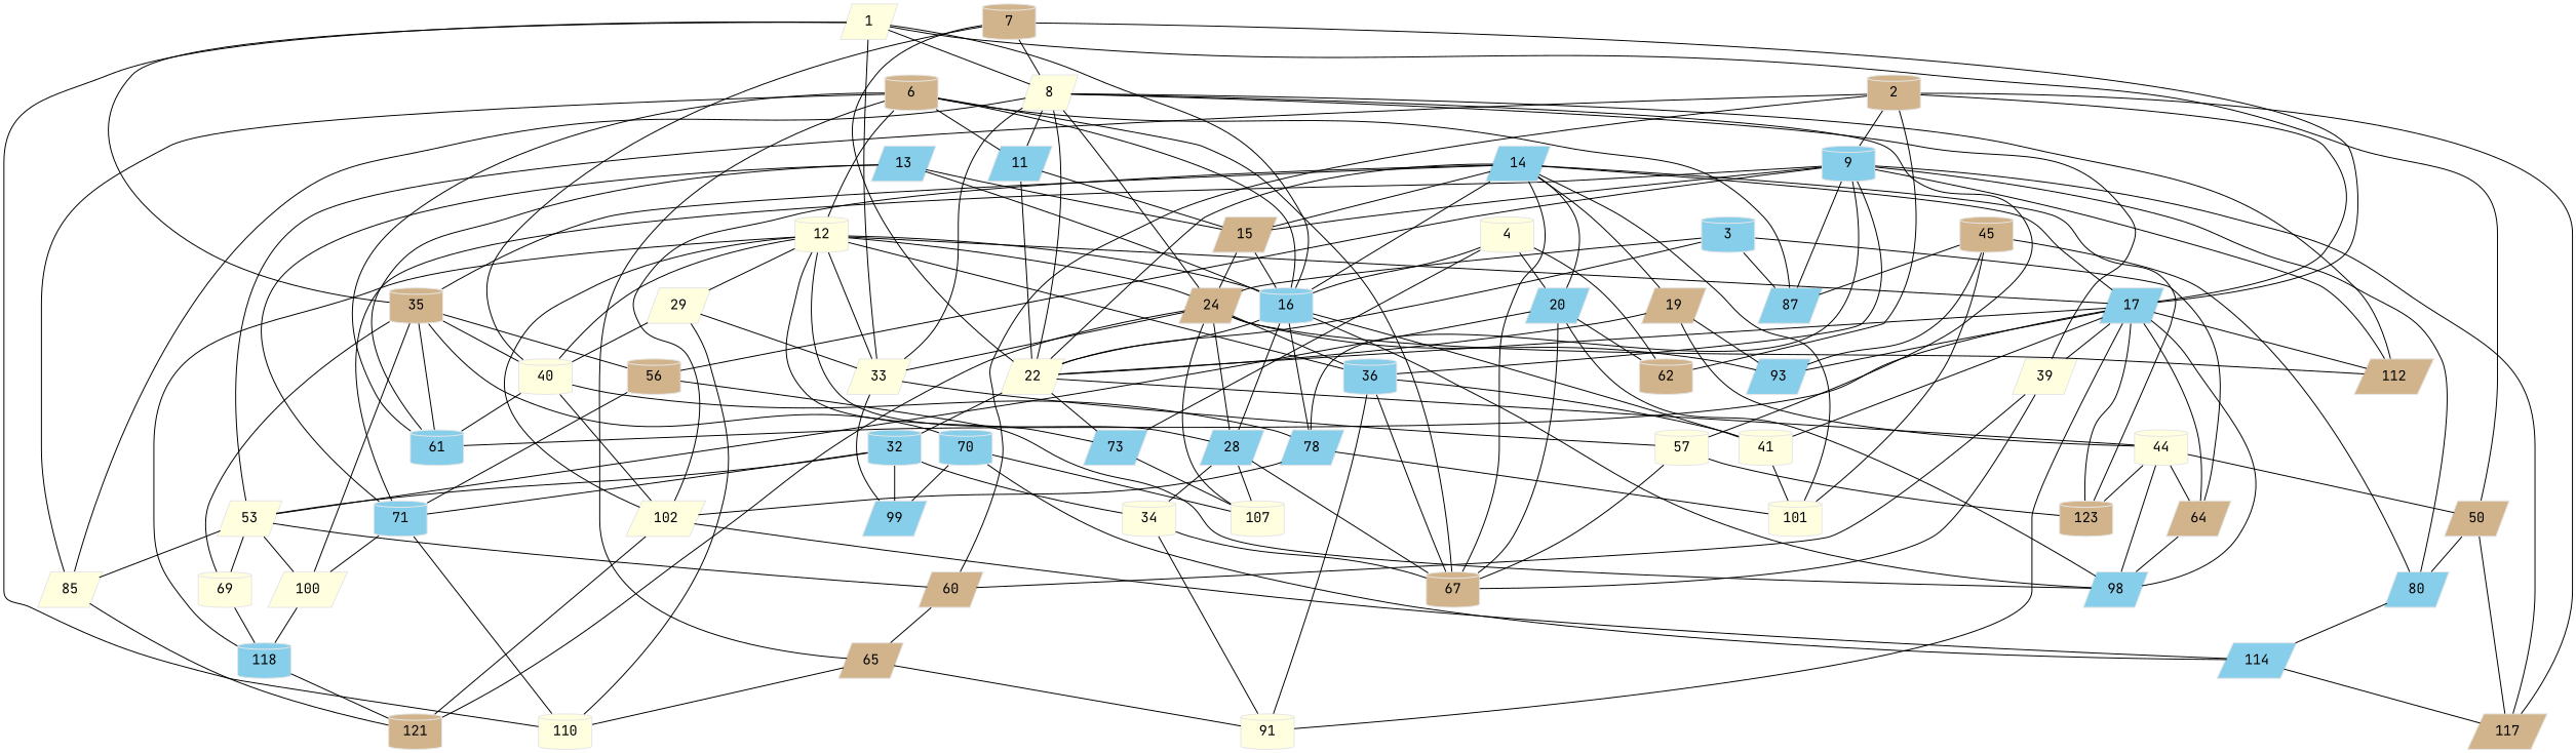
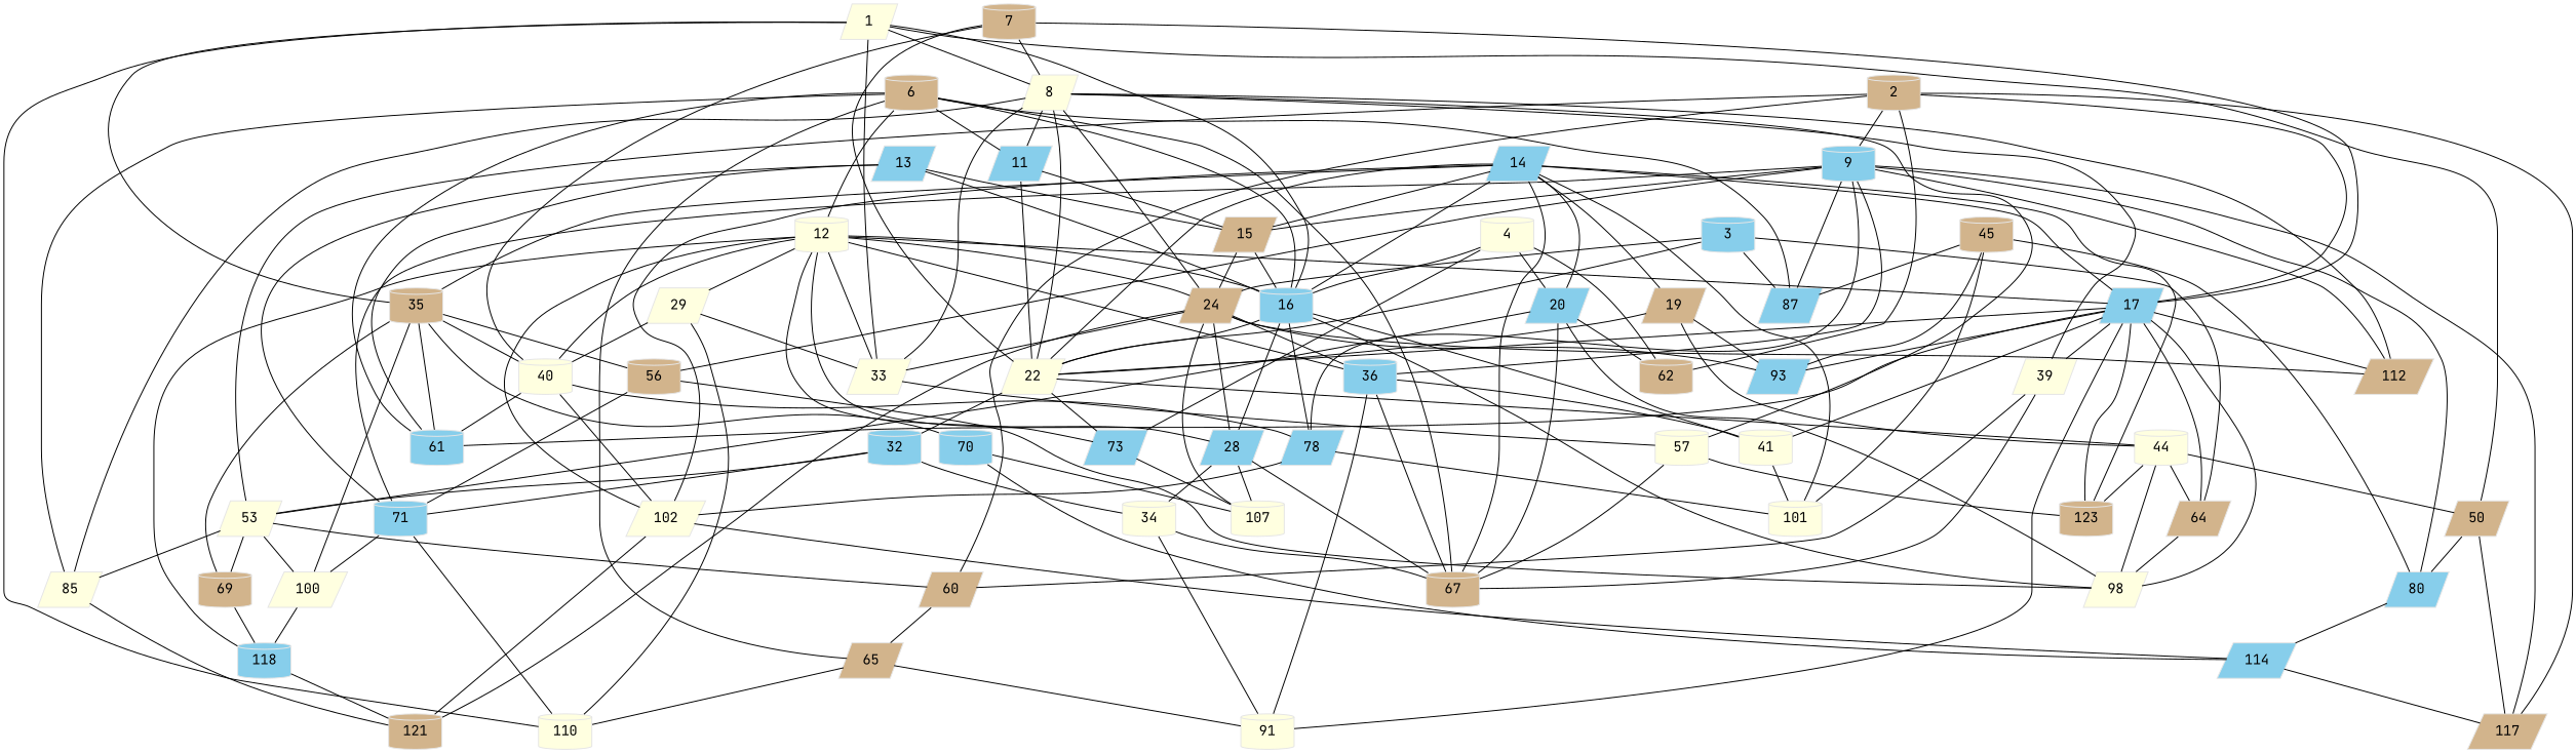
  graph {
    fontname="JetBrains Mono"
    node [color=gray90 fillcolor=skyblue fontname="JetBrains Mono" shape=parallelogram style=filled]
    edge [fontname="JetBrains Mono"]
    1 [fillcolor=lightyellow super="+131"]
    8 [fillcolor=lightyellow super="+90+37+10"]
    16 [shape=cylinder super="+52+48"]
    33 [fillcolor=lightyellow super="+84+125"]
    35 [fillcolor=tan shape=cylinder super="+81+42"]
    50 [fillcolor=tan]
    110 [fillcolor=lightyellow shape=cylinder]
    22 [fillcolor=lightyellow super="+51+54"]
    24 [fillcolor=tan super="+58"]
    11
    85 [fillcolor=lightyellow]
    39 [fillcolor=lightyellow]
    57 [fillcolor=lightyellow shape=cylinder]
    112 [fillcolor=tan]
    78 [super="+113"]
    28 [super="+55"]
    41 [fillcolor=lightyellow shape=cylinder]
-   98 [super="+109"]
-   99
-   69 [fillcolor=lightyellow shape=cylinder]
+   98 [fillcolor=lightyellow super="+109"]
+   69 [fillcolor=tan shape=cylinder]
    61 [shape=cylinder super="+82"]
    40 [fillcolor=lightyellow shape=cylinder super="+66"]
    56 [fillcolor=tan shape=cylinder]
    70 [shape=cylinder]
    100 [fillcolor=lightyellow]
    117 [fillcolor=tan]
    80
    2 [fillcolor=tan shape=cylinder super="+76"]
    9 [shape=cylinder super="+96+103+30"]
    17 [super="+31+26"]
    53 [fillcolor=lightyellow super="+111"]
    60 [fillcolor=tan]
    62 [fillcolor=tan shape=cylinder]
    87
    15 [fillcolor=tan super="+38"]
    36 [shape=cylinder super="+49"]
    71 [shape=cylinder super="+119"]
    64 [fillcolor=tan]
    123 [fillcolor=tan shape=cylinder]
    91 [fillcolor=lightyellow shape=cylinder]
    93
    65 [fillcolor=tan]
    3 [shape=cylinder super="+21"]
    32 [shape=cylinder super="+86"]
    73
    44 [fillcolor=lightyellow shape=cylinder super="+63"]
    107 [fillcolor=lightyellow shape=cylinder]
    121 [fillcolor=tan shape=cylinder]
    4 [fillcolor=lightyellow shape=cylinder super="+27"]
    20 [super="+23"]
    67 [fillcolor=tan shape=cylinder super="+75+68"]
    34 [fillcolor=lightyellow shape=cylinder]
    118 [shape=cylinder]
    6 [fillcolor=tan shape=cylinder super="+83"]
    12 [fillcolor=lightyellow shape=cylinder super="+108+94+18"]
    29 [fillcolor=lightyellow]
    102 [fillcolor=lightyellow super="+126"]
    7 [fillcolor=tan shape=cylinder]
    101 [fillcolor=lightyellow shape=cylinder]
    114
    13
    14 [super="+46+25"]
    19 [fillcolor=tan]
    45 [fillcolor=tan shape=cylinder]
    1 -- 8
    1 -- 16
    1 -- 33
    1 -- 35
    1 -- 50
    1 -- 110
    8 -- 33 [weight=2]
    8 -- 22 [weight=2]
    8 -- 24
    8 -- 11
    8 -- 85
    8 -- 39
    8 -- 57
    8 -- 112
    16 -- 22
    16 -- 78 [weight=2]
    16 -- 28
    16 -- 41
    16 -- 98
    33 -- 57
-   33 -- 99
    35 -- 69
    35 -- 61
    35 -- 40 [weight=2]
    35 -- 56
    35 -- 70
    35 -- 100
    50 -- 117
    50 -- 80
    22 -- 32
    22 -- 73
    22 -- 44
    24 -- 33
    24 -- 112
    24 -- 28
    24 -- 36
    24 -- 93
    24 -- 107
    24 -- 121
    11 -- 22
    11 -- 15
    85 -- 121
    39 -- 60
    39 -- 67
    57 -- 123
    57 -- 67
    78 -- 102
    78 -- 101
    28 -- 107
    28 -- 67
    28 -- 34
    41 -- 101
    69 -- 118
    40 -- 78
    40 -- 61
    40 -- 102
    56 -- 98
    56 -- 71
-   70 -- 99
    70 -- 107
    70 -- 114
    100 -- 118
    80 -- 114
    2 -- 117
    2 -- 9
    2 -- 17
    2 -- 53
    2 -- 60
    2 -- 62
    9 -- 112
    9 -- 78
    9 -- 56
    9 -- 117
    9 -- 80
    9 -- 87
    9 -- 15
    9 -- 36
    9 -- 71
    17 -- 22 [weight=2]
    17 -- 39
    17 -- 112
    17 -- 41
    17 -- 98
    17 -- 61 [weight=2]
    17 -- 64
    17 -- 123
    17 -- 91
    17 -- 93
    53 -- 85
    53 -- 69
    53 -- 100
    53 -- 60
    60 -- 65
    15 -- 16
    15 -- 24
    36 -- 41
    36 -- 91
    36 -- 67
    71 -- 110
    71 -- 100
    64 -- 98
    65 -- 110
    65 -- 91
    3 -- 22 [weight=2]
    3 -- 24 [weight=2]
    3 -- 87
    3 -- 64
-   32 -- 99
    32 -- 53
    32 -- 71
    32 -- 34
    73 -- 107
    44 -- 50
    44 -- 98
    44 -- 64
    44 -- 123
    4 -- 16 [weight=2]
    4 -- 62
    4 -- 73
    4 -- 20
    20 -- 98
    20 -- 53
    20 -- 62
    20 -- 67
    34 -- 91
    34 -- 67
    118 -- 121
    6 -- 16
    6 -- 11
    6 -- 85
    6 -- 61
    6 -- 87
    6 -- 65
    6 -- 67
    6 -- 12
    12 -- 16
    12 -- 33
    12 -- 24
    12 -- 28
    12 -- 40
    12 -- 17
    12 -- 36
    12 -- 73
    12 -- 118
    12 -- 29
    12 -- 102
    29 -- 33
    29 -- 110
    29 -- 40
    102 -- 121
    102 -- 114
    7 -- 8
    7 -- 22
    7 -- 40
    7 -- 17
    114 -- 117
    13 -- 16
    13 -- 61
    13 -- 15
    13 -- 71
    14 -- 16
    14 -- 35 [weight=2]
    14 -- 22
    14 -- 17
    14 -- 15
    14 -- 123
    14 -- 20
    14 -- 67
    14 -- 102
    14 -- 101
    14 -- 19
    19 -- 22
    19 -- 93
    19 -- 44
    45 -- 80
    45 -- 87
    45 -- 93
    45 -- 101
  }
